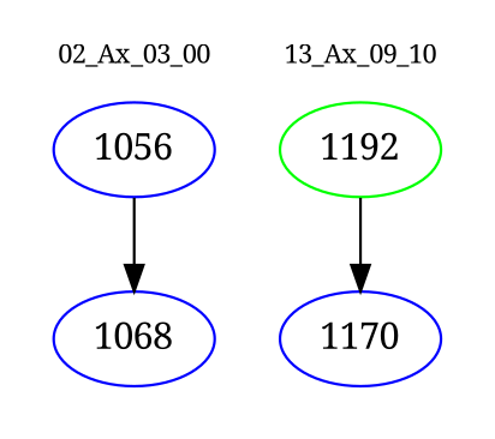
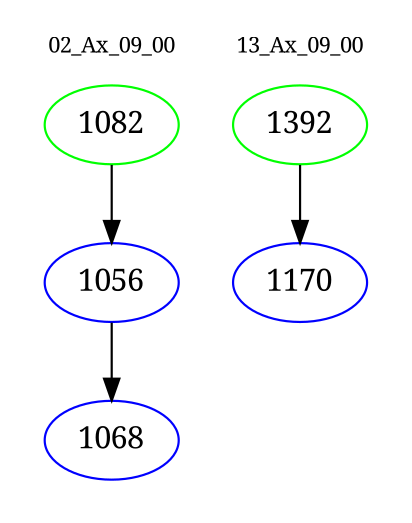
  digraph {
    fontname="Noto Serif"
    node [color=blue fontname="Noto Serif"]
    edge [color=black fontname="Noto Serif"]
+   n1 [color=green label=1082]
    n2 [label=1056]
    n3 [label=1068]
-   n4 [color=green label=1192]
+   n4 [color=green label=1392]
    n5 [label=1170]
    subgraph cluster_1 {
      color=white
      fontsize=10
-     label="02_Ax_03_00"
+     label="02_Ax_09_00"
+     n1
      n2
      n3
    }
    subgraph cluster_2 {
      color=white
      fontsize=10
-     label="13_Ax_09_10"
+     label="13_Ax_09_00"
      n4
      n5
    }
+   n1 -> n2
    n2 -> n3
    n4 -> n5
  }
